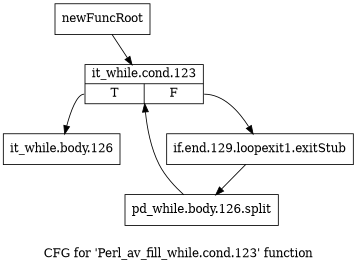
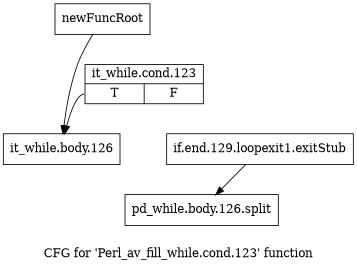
  digraph {
    label="CFG for 'Perl_av_fill_while.cond.123' function"
    node [shape=record]
    n1 [label="{newFuncRoot}"]
    n2 [label="{it_while.cond.123|{<s0>T|<s1>F}}"]
    n3 [label="{if.end.129.loopexit1.exitStub}"]
    n4 [label="{it_while.body.126}"]
    n5 [label="{pd_while.body.126.split}"]
-   n1 -> n2
-   n2 -> n3 [tailport=s1]
+   n1 -> n4
    n2 -> n4 [tailport=s0]
    n3 -> n5
-   n5 -> n2
  }
